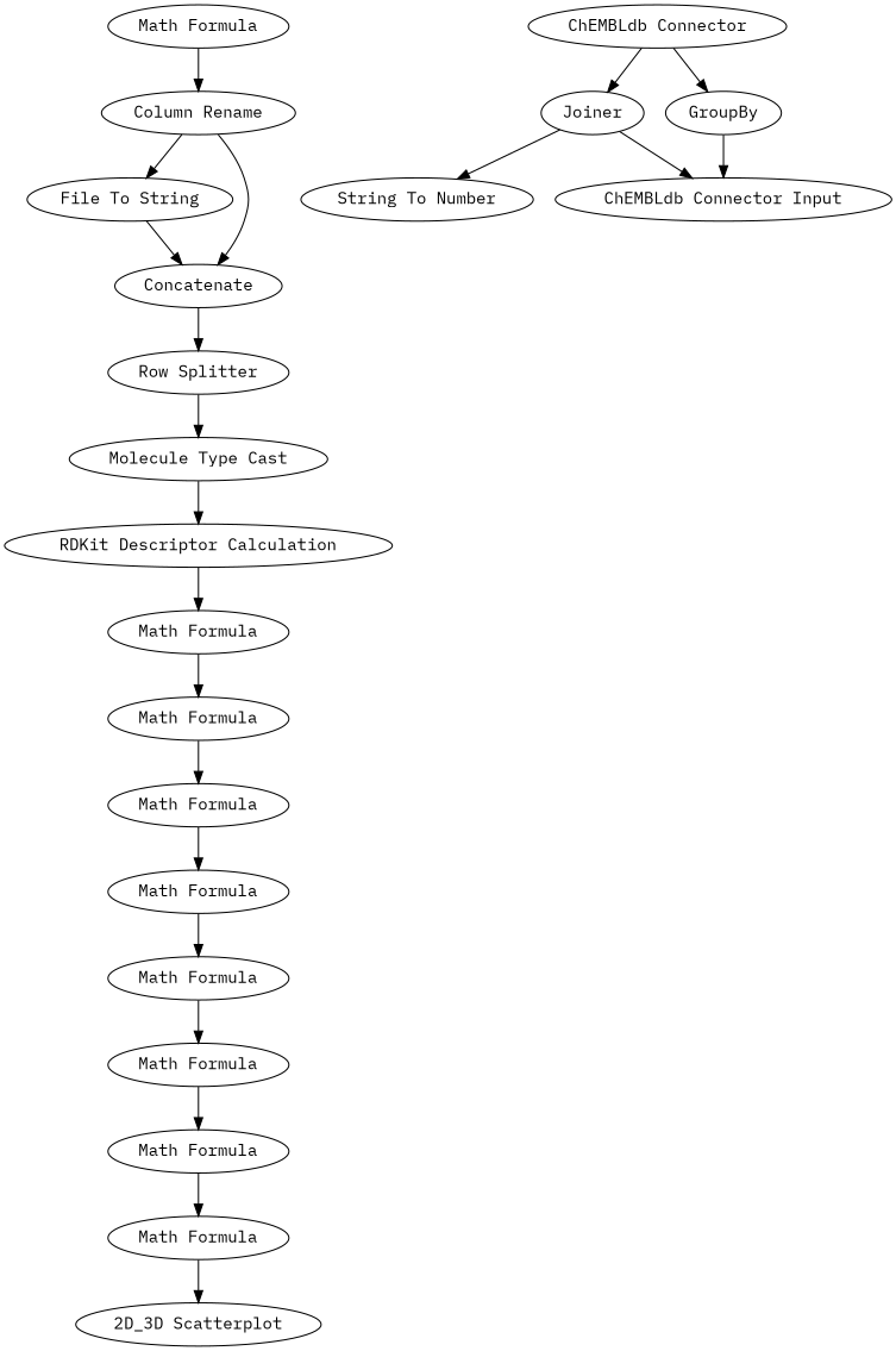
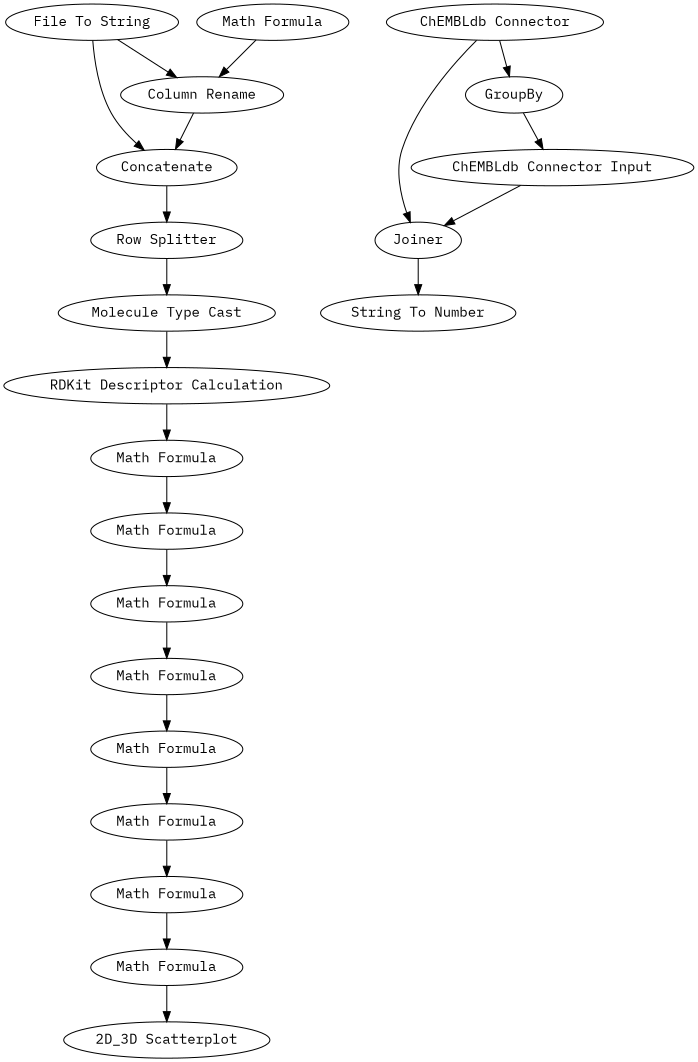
  digraph {
    fontname="IBM Plex Mono"
    rankdir=TB
    node [fontname="IBM Plex Mono"]
    edge [fontname="IBM Plex Mono"]
    n1 [label="Math Formula"]
    n2 [label="Math Formula"]
    n3 [label="Math Formula"]
    n4 [label="File To String"]
    n5 [label=Concatenate]
    n6 [label="Row Splitter"]
    n7 [label="Math Formula"]
    n8 [label="Column Rename"]
    n9 [label=Joiner]
    n10 [label="String To Number"]
    n11 [label="Math Formula"]
    n12 [label="2D_3D Scatterplot"]
    n13 [label="RDKit Descriptor Calculation"]
    n14 [label="Math Formula"]
    n15 [label="Math Formula"]
    n16 [label="Math Formula"]
    n17 [label=GroupBy]
    n18 [label="ChEMBLdb Connector Input"]
    n19 [label="Molecule Type Cast"]
    n20 [label="ChEMBLdb Connector"]
    n21 [label="Math Formula"]
    n1 -> n2
    n2 -> n3
    n3 -> n16
    n4 -> n5
    n5 -> n6
    n6 -> n19
    n7 -> n8
-   n8 -> n4
+   n4 -> n8
    n8 -> n5
    n9 -> n10
    n11 -> n12
    n13 -> n14
    n14 -> n15
    n15 -> n21
    n16 -> n11
    n17 -> n18
-   n9 -> n18
+   n18 -> n9
    n19 -> n13
    n20 -> n9
    n20 -> n17
    n21 -> n1
  }
